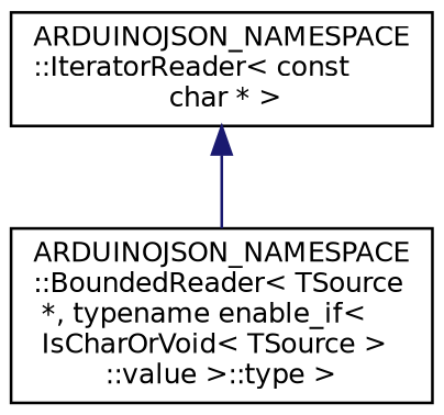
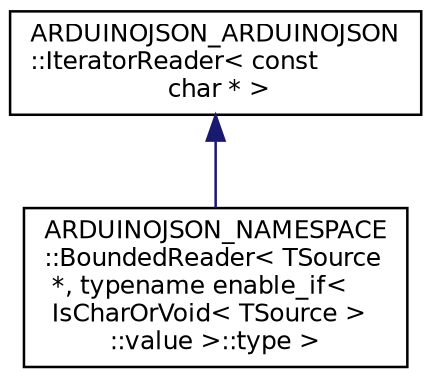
  digraph {
    rankdir=TB
    node [color=black fillcolor=white fontname=Helvetica fontsize=10 shape=record style=filled]
-   n1 [height=0.2 label="ARDUINOJSON_NAMESPACE\l::IteratorReader\< const\l char * \>" width=0.4]
+   n1 [height=0.2 label="ARDUINOJSON_ARDUINOJSON\l::IteratorReader\< const\l char * \>" width=0.4]
    n2 [height=0.2 label="ARDUINOJSON_NAMESPACE\l::BoundedReader\< TSource\l *, typename enable_if\<\l IsCharOrVoid\< TSource \>\l::value \>::type \>" width=0.4]
    n1 -> n2 [color=midnightblue dir=back fontname=Helvetica fontsize=10 labelfontname=Helvetica labelfontsize=10 style=solid]
  }
